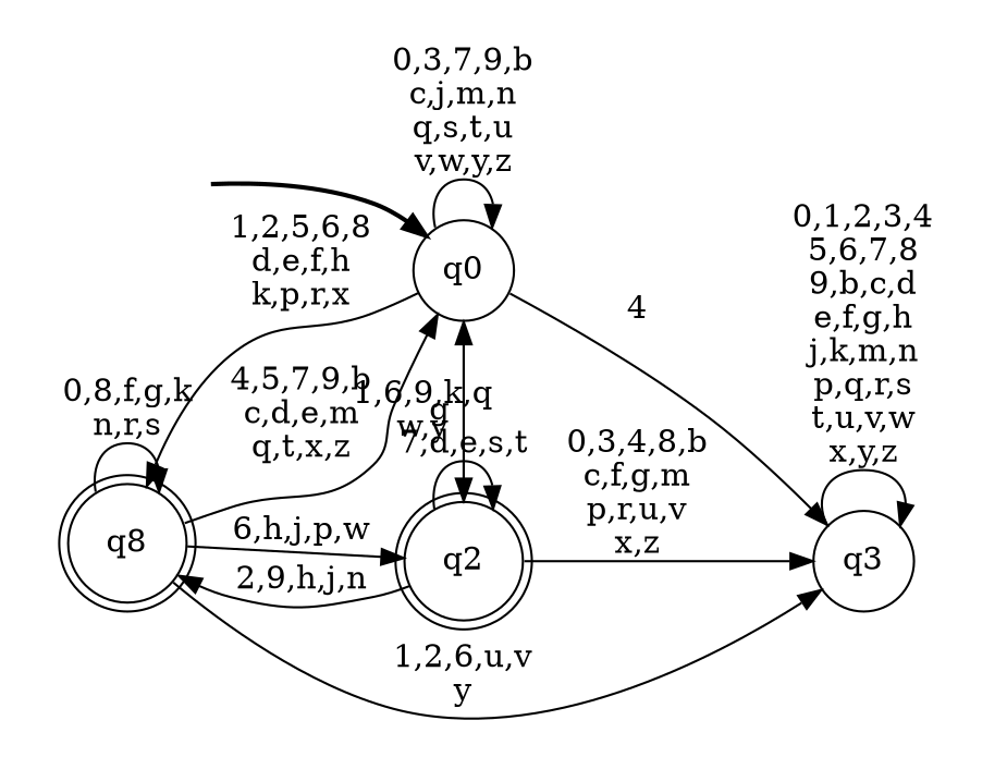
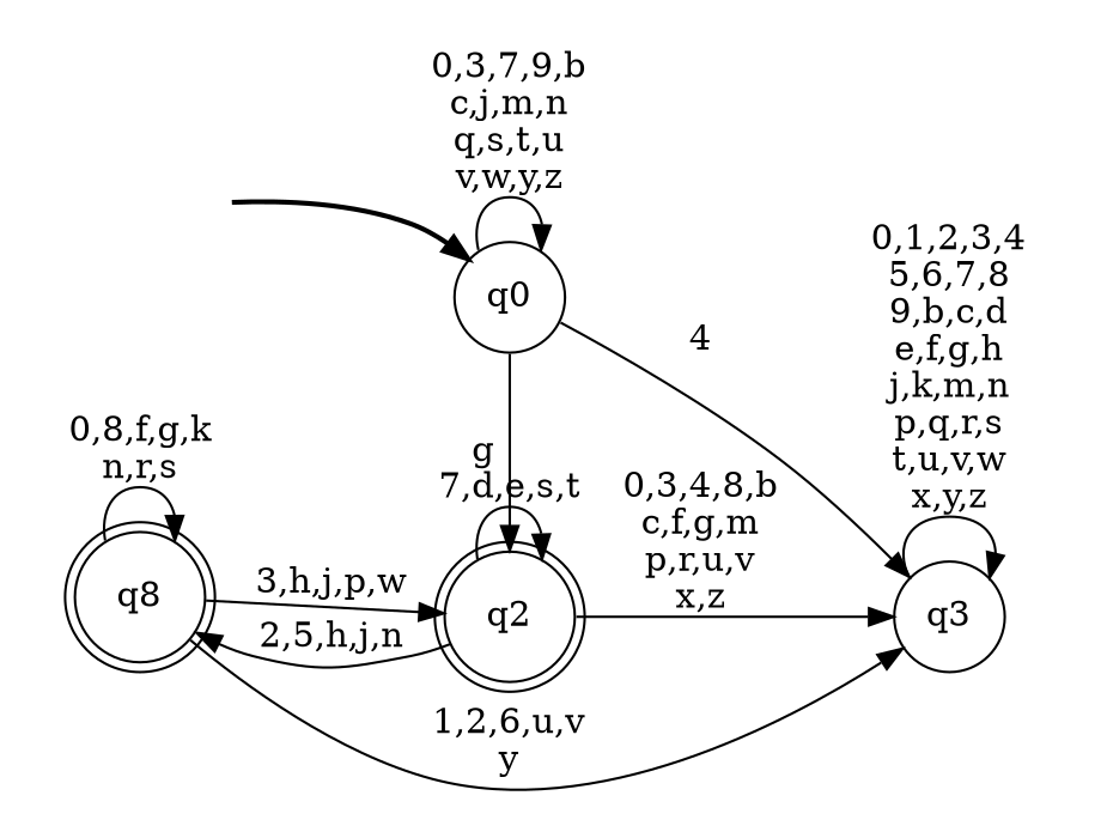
  digraph {
    rankdir=LR
    node [shape=circle style=filled color=black fillcolor=white]
    __start0 [height=0 shape=none style=invis width=0 color="" fillcolor=""]
    n2 [label=q0]
    n3 [label=q8 shape=doublecircle style="rounded,filled"]
    n4 [label=q2 shape=doublecircle style="rounded,filled"]
    n5 [label=q3]
    subgraph cluster_1 {
      nodesep=0.15
      ranksep=0.15
      style=invis
      __start0
      n2
    }
    __start0 -> n2 [penwidth=2]
    n2 -> n2 [label="0,3,7,9,b\nc,j,m,n\nq,s,t,u\nv,w,y,z"]
-   n2 -> n3 [label="1,2,5,6,8\nd,e,f,h\nk,p,r,x"]
    n2 -> n4 [label=g]
    n2 -> n5 [label=4]
-   n3 -> n2 [label="4,5,7,9,b\nc,d,e,m\nq,t,x,z"]
    n3 -> n3 [label="0,8,f,g,k\nn,r,s"]
-   n3 -> n4 [label="6,h,j,p,w"]
+   n3 -> n4 [label="3,h,j,p,w"]
    n3 -> n5 [label="1,2,6,u,v\ny"]
-   n4 -> n2 [label="1,6,9,k,q\nw,y"]
-   n4 -> n3 [label="2,9,h,j,n"]
+   n4 -> n3 [label="2,5,h,j,n"]
    n4 -> n4 [label="7,d,e,s,t"]
    n4 -> n5 [label="0,3,4,8,b\nc,f,g,m\np,r,u,v\nx,z"]
    n5 -> n5 [label="0,1,2,3,4\n5,6,7,8\n9,b,c,d\ne,f,g,h\nj,k,m,n\np,q,r,s\nt,u,v,w\nx,y,z"]
  }
